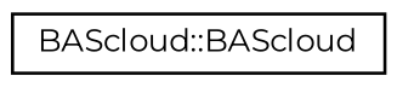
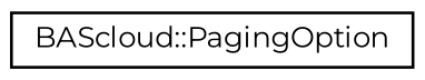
  digraph {
    rankdir=LR
    fontname=Montserrat
-   n1 [color=black fillcolor=white fontname=Montserrat fontsize=10 height=0.2 label="BAScloud::BAScloud" shape=record style=filled width=0.4]
+   n1 [color=black fillcolor=white fontname=Montserrat fontsize=10 height=0.2 label="BAScloud::PagingOption" shape=record style=filled width=0.4]
  }
